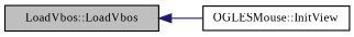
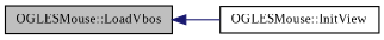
  digraph {
    rankdir=LR
    fontname="Liberation Serif"
    node [color=black fontname="Liberation Serif" fontsize=10 shape=record style=filled]
-   n1 [fillcolor=grey75 fontcolor=black height=0.2 label="LoadVbos::LoadVbos" width=0.4]
+   n1 [fillcolor=grey75 fontcolor=black height=0.2 label="OGLESMouse::LoadVbos" width=0.4]
    n2 [fillcolor=white height=0.2 label="OGLESMouse::InitView" width=0.4]
    n1 -> n2 [color=midnightblue dir=back fontname="Liberation Serif" fontsize=10 labelfontname=Helvetica labelfontsize=10 style=solid]
  }
